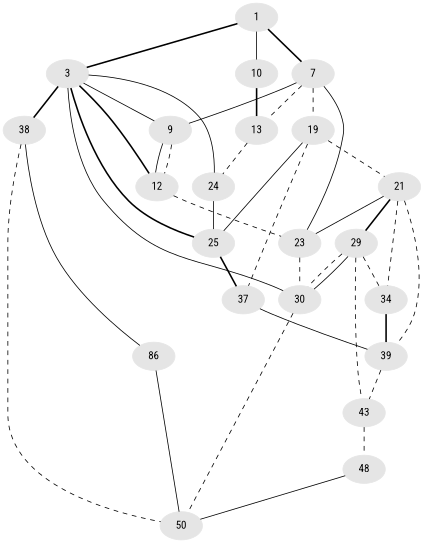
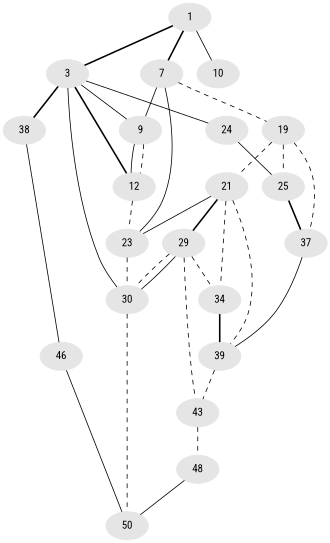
  graph {
    fontname="Roboto Condensed"
    node [color=gray90 fontname="Roboto Condensed" style=filled]
    edge [fontname="Roboto Condensed" style=dashed]
    1 [super="+6+2"]
    3 [super="+4+53+17"]
    7 [super="+8+14"]
    10 [super="+15+11"]
    9
    12
    24
    25 [super="+32"]
    30 [super="+52"]
    38 [super="+54"]
-   13 [super="+16"]
    19 [super="+20"]
    23 [super="+27"]
    37 [super="+41"]
    50 [super="+51"]
-   46 [super="+47" label=86]
+   46 [super="+47"]
    21 [super="+33+22"]
    29 [super="+36"]
    34 [super="+35"]
    39 [super="+42+40"]
    43 [super="+44"]
    48 [super="+49"]
    1 -- 3 [style=bold]
    1 -- 7 [style=bold]
    1 -- 10 [style=solid weight=2]
    3 -- 9 [style=solid]
    3 -- 12 [style=bold]
    3 -- 24 [style=solid]
-   3 -- 25 [style=bold]
    3 -- 30 [style=solid weight=2]
    3 -- 38 [style=bold weight=4]
    7 -- 9 [style=solid]
-   7 -- 13
    7 -- 19
    7 -- 23 [style=solid]
-   10 -- 13 [style=bold weight=2]
    9 -- 12 [style=solid]
    9 -- 12
    12 -- 23
    24 -- 25 [style=solid]
    25 -- 37 [style=bold]
    30 -- 50
-   38 -- 50
    38 -- 46 [style=solid]
-   13 -- 24
-   19 -- 25 [style=solid]
+   19 -- 25
    19 -- 37
    19 -- 21
    23 -- 30
    37 -- 39 [style=solid]
    46 -- 50 [style=solid]
    21 -- 23 [style=solid]
    21 -- 29 [style=bold]
    21 -- 34 [weight=2]
    21 -- 39
    29 -- 30
    29 -- 30 [style=solid]
    29 -- 34
    29 -- 43
    34 -- 39 [style=bold]
    39 -- 43 [weight=2]
    43 -- 48 [weight=2]
    48 -- 50 [style=solid]
  }
